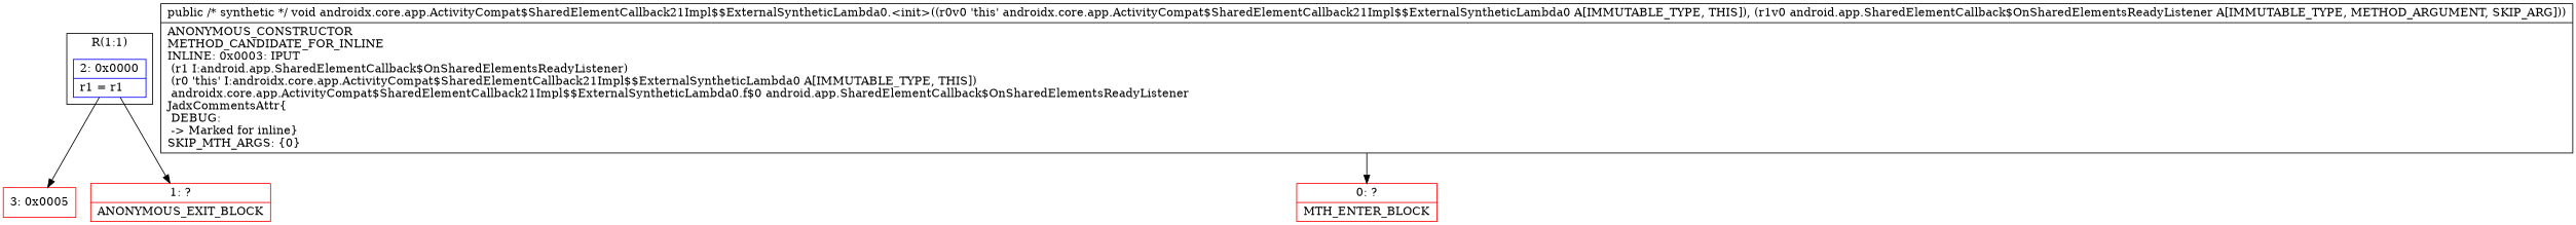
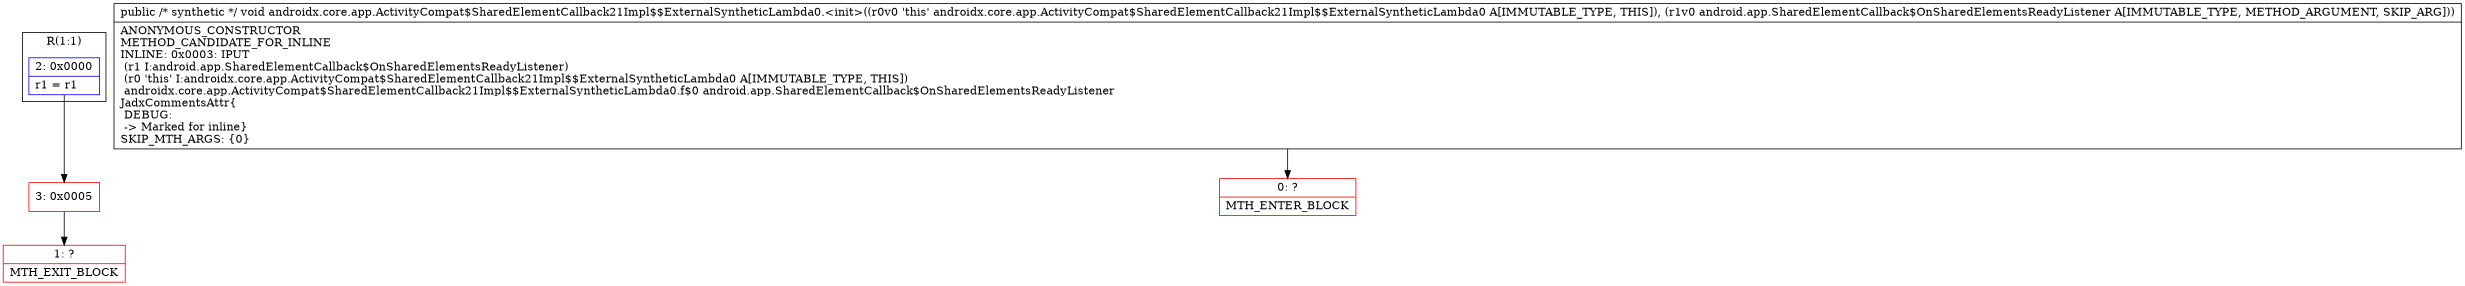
  digraph {
    node [color=red shape=record]
    n1 [color=blue label="{2\:\ 0x0000|r1 = r1\l}"]
    n2 [label="{3\:\ 0x0005}"]
-   n3 [label="{1\:\ ?|ANONYMOUS_EXIT_BLOCK\l}"]
+   n3 [label="{1\:\ ?|MTH_EXIT_BLOCK\l}"]
    n4 [label="{0\:\ ?|MTH_ENTER_BLOCK\l}"]
    n5 [label="{public \/* synthetic *\/ void androidx.core.app.ActivityCompat$SharedElementCallback21Impl$$ExternalSyntheticLambda0.\<init\>((r0v0 'this' androidx.core.app.ActivityCompat$SharedElementCallback21Impl$$ExternalSyntheticLambda0 A[IMMUTABLE_TYPE, THIS]), (r1v0 android.app.SharedElementCallback$OnSharedElementsReadyListener A[IMMUTABLE_TYPE, METHOD_ARGUMENT, SKIP_ARG]))  | ANONYMOUS_CONSTRUCTOR\lMETHOD_CANDIDATE_FOR_INLINE\lINLINE: 0x0003: IPUT  \l  (r1 I:android.app.SharedElementCallback$OnSharedElementsReadyListener)\l  (r0 'this' I:androidx.core.app.ActivityCompat$SharedElementCallback21Impl$$ExternalSyntheticLambda0 A[IMMUTABLE_TYPE, THIS])\l androidx.core.app.ActivityCompat$SharedElementCallback21Impl$$ExternalSyntheticLambda0.f$0 android.app.SharedElementCallback$OnSharedElementsReadyListener\lJadxCommentsAttr\{\l DEBUG: \l \-\> Marked for inline\}\lSKIP_MTH_ARGS: \{0\}\l}" color=""]
    subgraph cluster_1 {
      label="R(1:1)"
      n1
    }
    n1 -> n2
-   n1 -> n3
+   n2 -> n3
    n5 -> n4
  }
